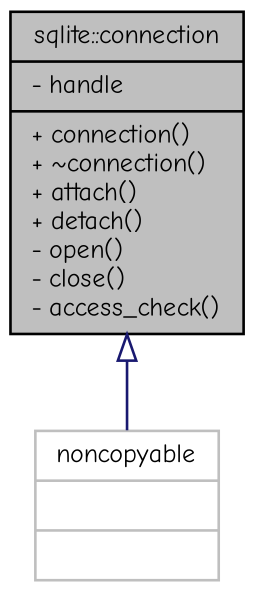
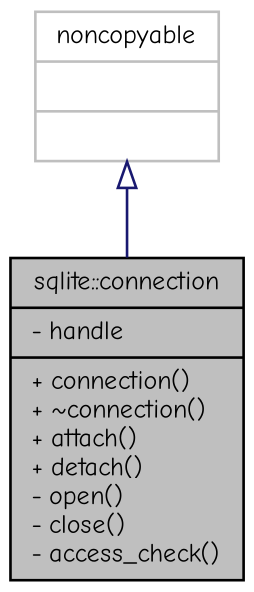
  digraph {
    fontname="Comic Neue"
    node [fontname="Comic Neue" fontsize=10 shape=record]
    n1 [color=black fillcolor=grey75 fontcolor=black height=0.2 label="{sqlite::connection\n|- handle\l|+ connection()\l+ ~connection()\l+ attach()\l+ detach()\l- open()\l- close()\l- access_check()\l}" style=filled width=0.4]
    n2 [color=grey75 height=0.2 label="{noncopyable\n||}" width=0.4]
-   n1 -> n2 [arrowtail=onormal color=midnightblue dir=back fontname="Comic Neue" fontsize=10 labelfontname=Helvetica labelfontsize=10 style=solid]
+   n2 -> n1 [arrowtail=onormal color=midnightblue dir=back fontname="Comic Neue" fontsize=10 labelfontname=Helvetica labelfontsize=10 style=solid]
  }
